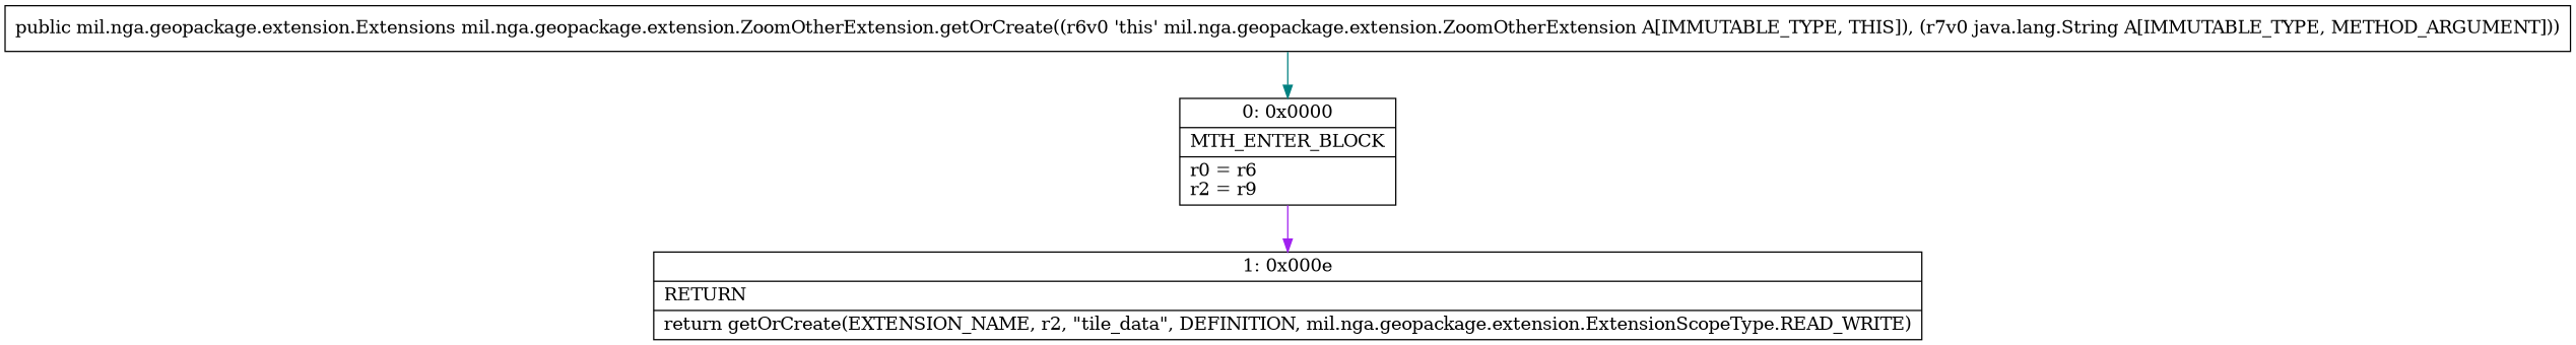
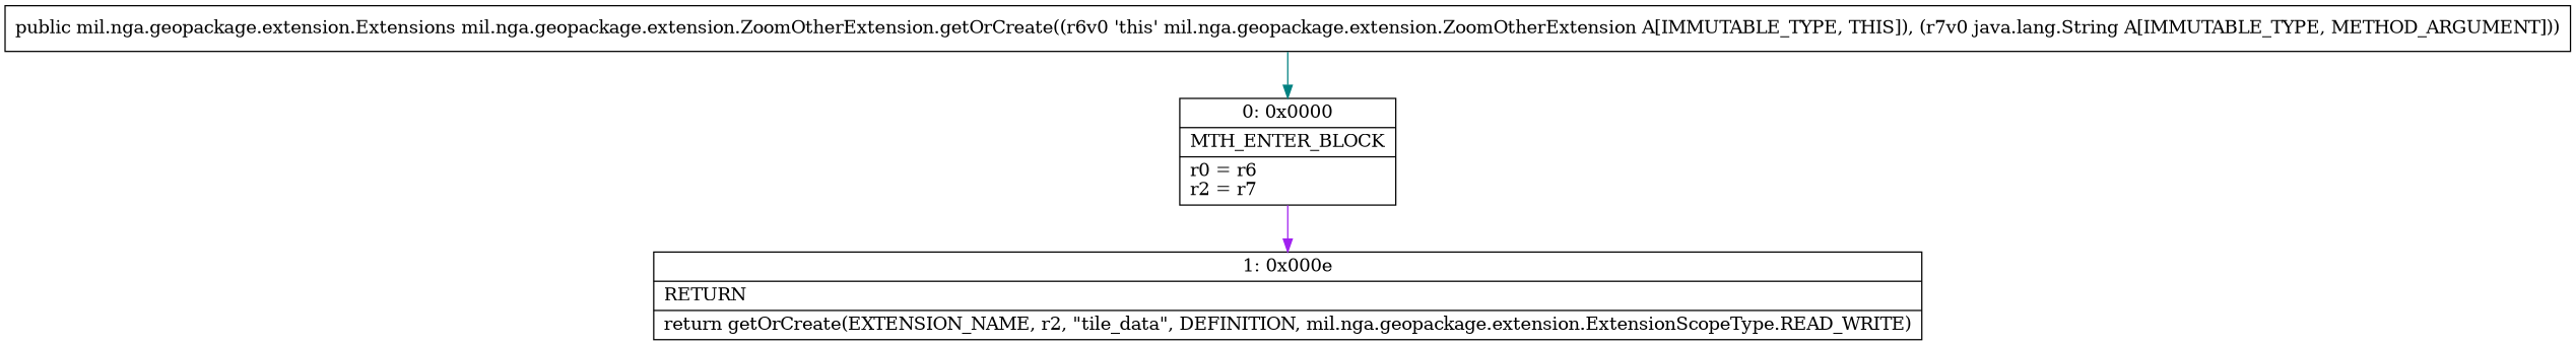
  digraph {
    node [shape=record]
    edge [arrowhead=normal]
-   n1 [label="{0\:\ 0x0000|MTH_ENTER_BLOCK\l|r0 = r6\lr2 = r9\l}"]
+   n1 [label="{0\:\ 0x0000|MTH_ENTER_BLOCK\l|r0 = r6\lr2 = r7\l}"]
    n2 [label="{1\:\ 0x000e|RETURN\l|return getOrCreate(EXTENSION_NAME, r2, \"tile_data\", DEFINITION, mil.nga.geopackage.extension.ExtensionScopeType.READ_WRITE)\l}"]
    n3 [label="{public mil.nga.geopackage.extension.Extensions mil.nga.geopackage.extension.ZoomOtherExtension.getOrCreate((r6v0 'this' mil.nga.geopackage.extension.ZoomOtherExtension A[IMMUTABLE_TYPE, THIS]), (r7v0 java.lang.String A[IMMUTABLE_TYPE, METHOD_ARGUMENT])) }"]
    n1 -> n2 [color=purple]
    n3 -> n1 [color=teal]
  }
